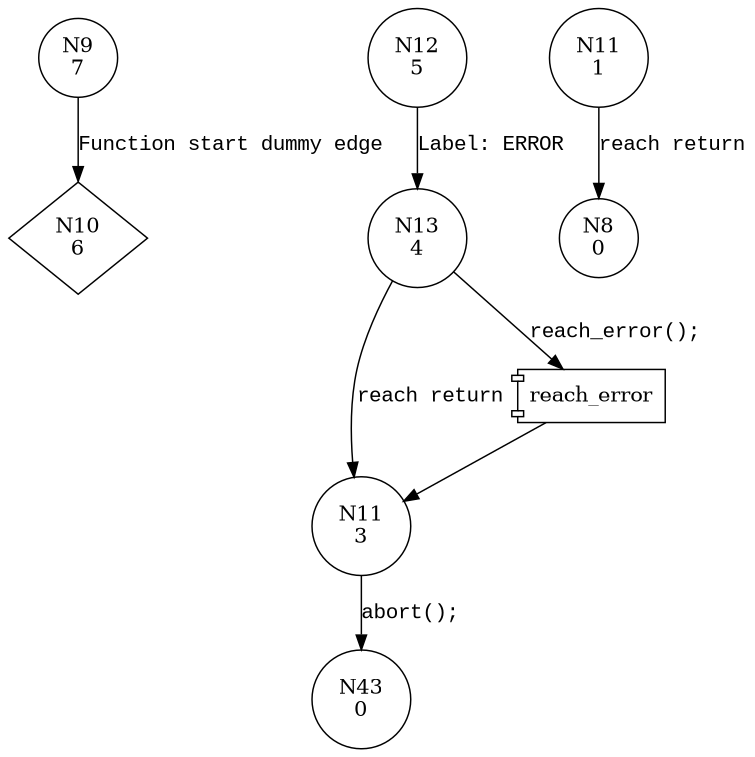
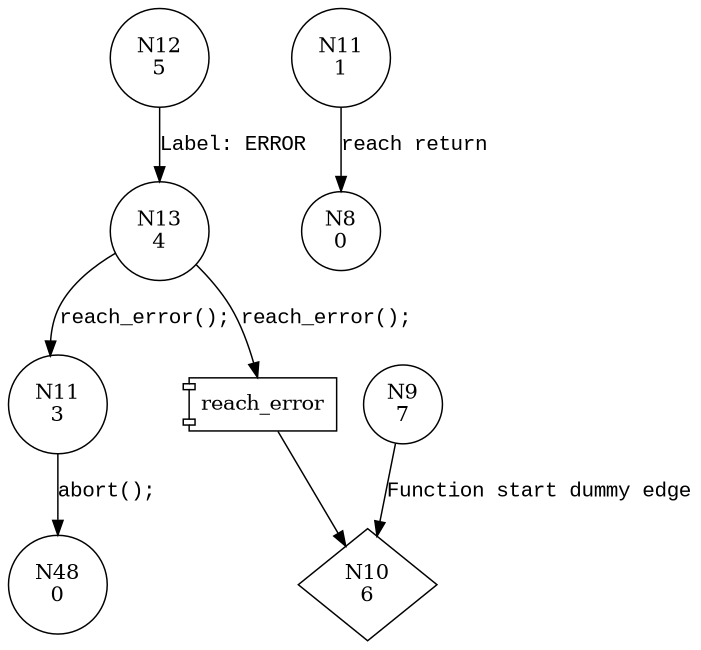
  digraph {
    node [shape=circle]
    edge [fontname="Courier New"]
    n1 [label="N10\n6" shape=diamond]
    n2 [label="N12\n5"]
    n3 [label="N13\n4"]
    n4 [label="N11\n1"]
    n5 [label="N8\n0"]
    n6 [label="N11\n3"]
    n7 [label=reach_error shape=component]
-   n8 [label="N43\n0"]
+   n8 [label="N48\n0"]
    n9 [label="N9\n7"]
    n2 -> n3 [label="Label: ERROR"]
-   n3 -> n6 [label="reach return"]
+   n3 -> n6 [label="reach_error();"]
    n3 -> n7 [label="reach_error();"]
    n4 -> n5 [label="reach return"]
    n6 -> n8 [label="abort();"]
-   n7 -> n6
+   n7 -> n1
    n9 -> n1 [label="Function start dummy edge"]
  }
